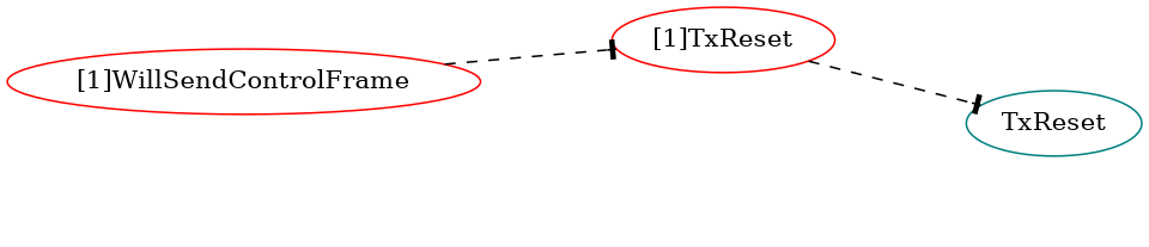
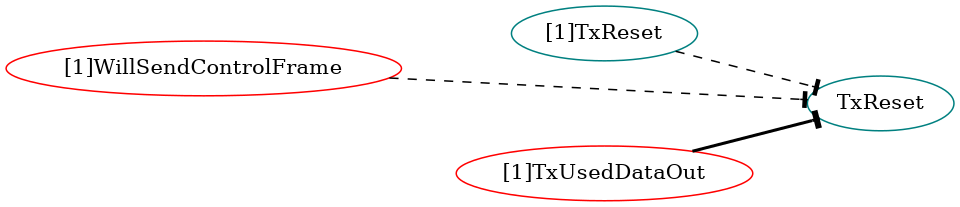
  strict digraph {
    rankdir=LR
    node [color=teal complexity=2]
    edge [arrowhead=tee style=dashed]
-   "[1]TxReset" [color=red complexity=1 importance=0.137701684249 rank=0.137701684249]
+   "[1]TxReset" [complexity=1 importance=0.137701684249 rank=0.137701684249]
    n2 [complexity=0 importance=0.0397870791672 label=TxReset rank=0.0]
    "[1]WillSendControlFrame" [color=red importance=0.140191078172 rank=0.070095539086]
+   "[1]TxUsedDataOut" [color=red importance=0.0979146050815 rank=0.0489573025407]
    "[1]TxReset" -> n2
-   "[1]WillSendControlFrame" -> "[1]TxReset"
+   "[1]WillSendControlFrame" -> n2
+   "[1]TxUsedDataOut" -> n2 [style=bold]
  }
